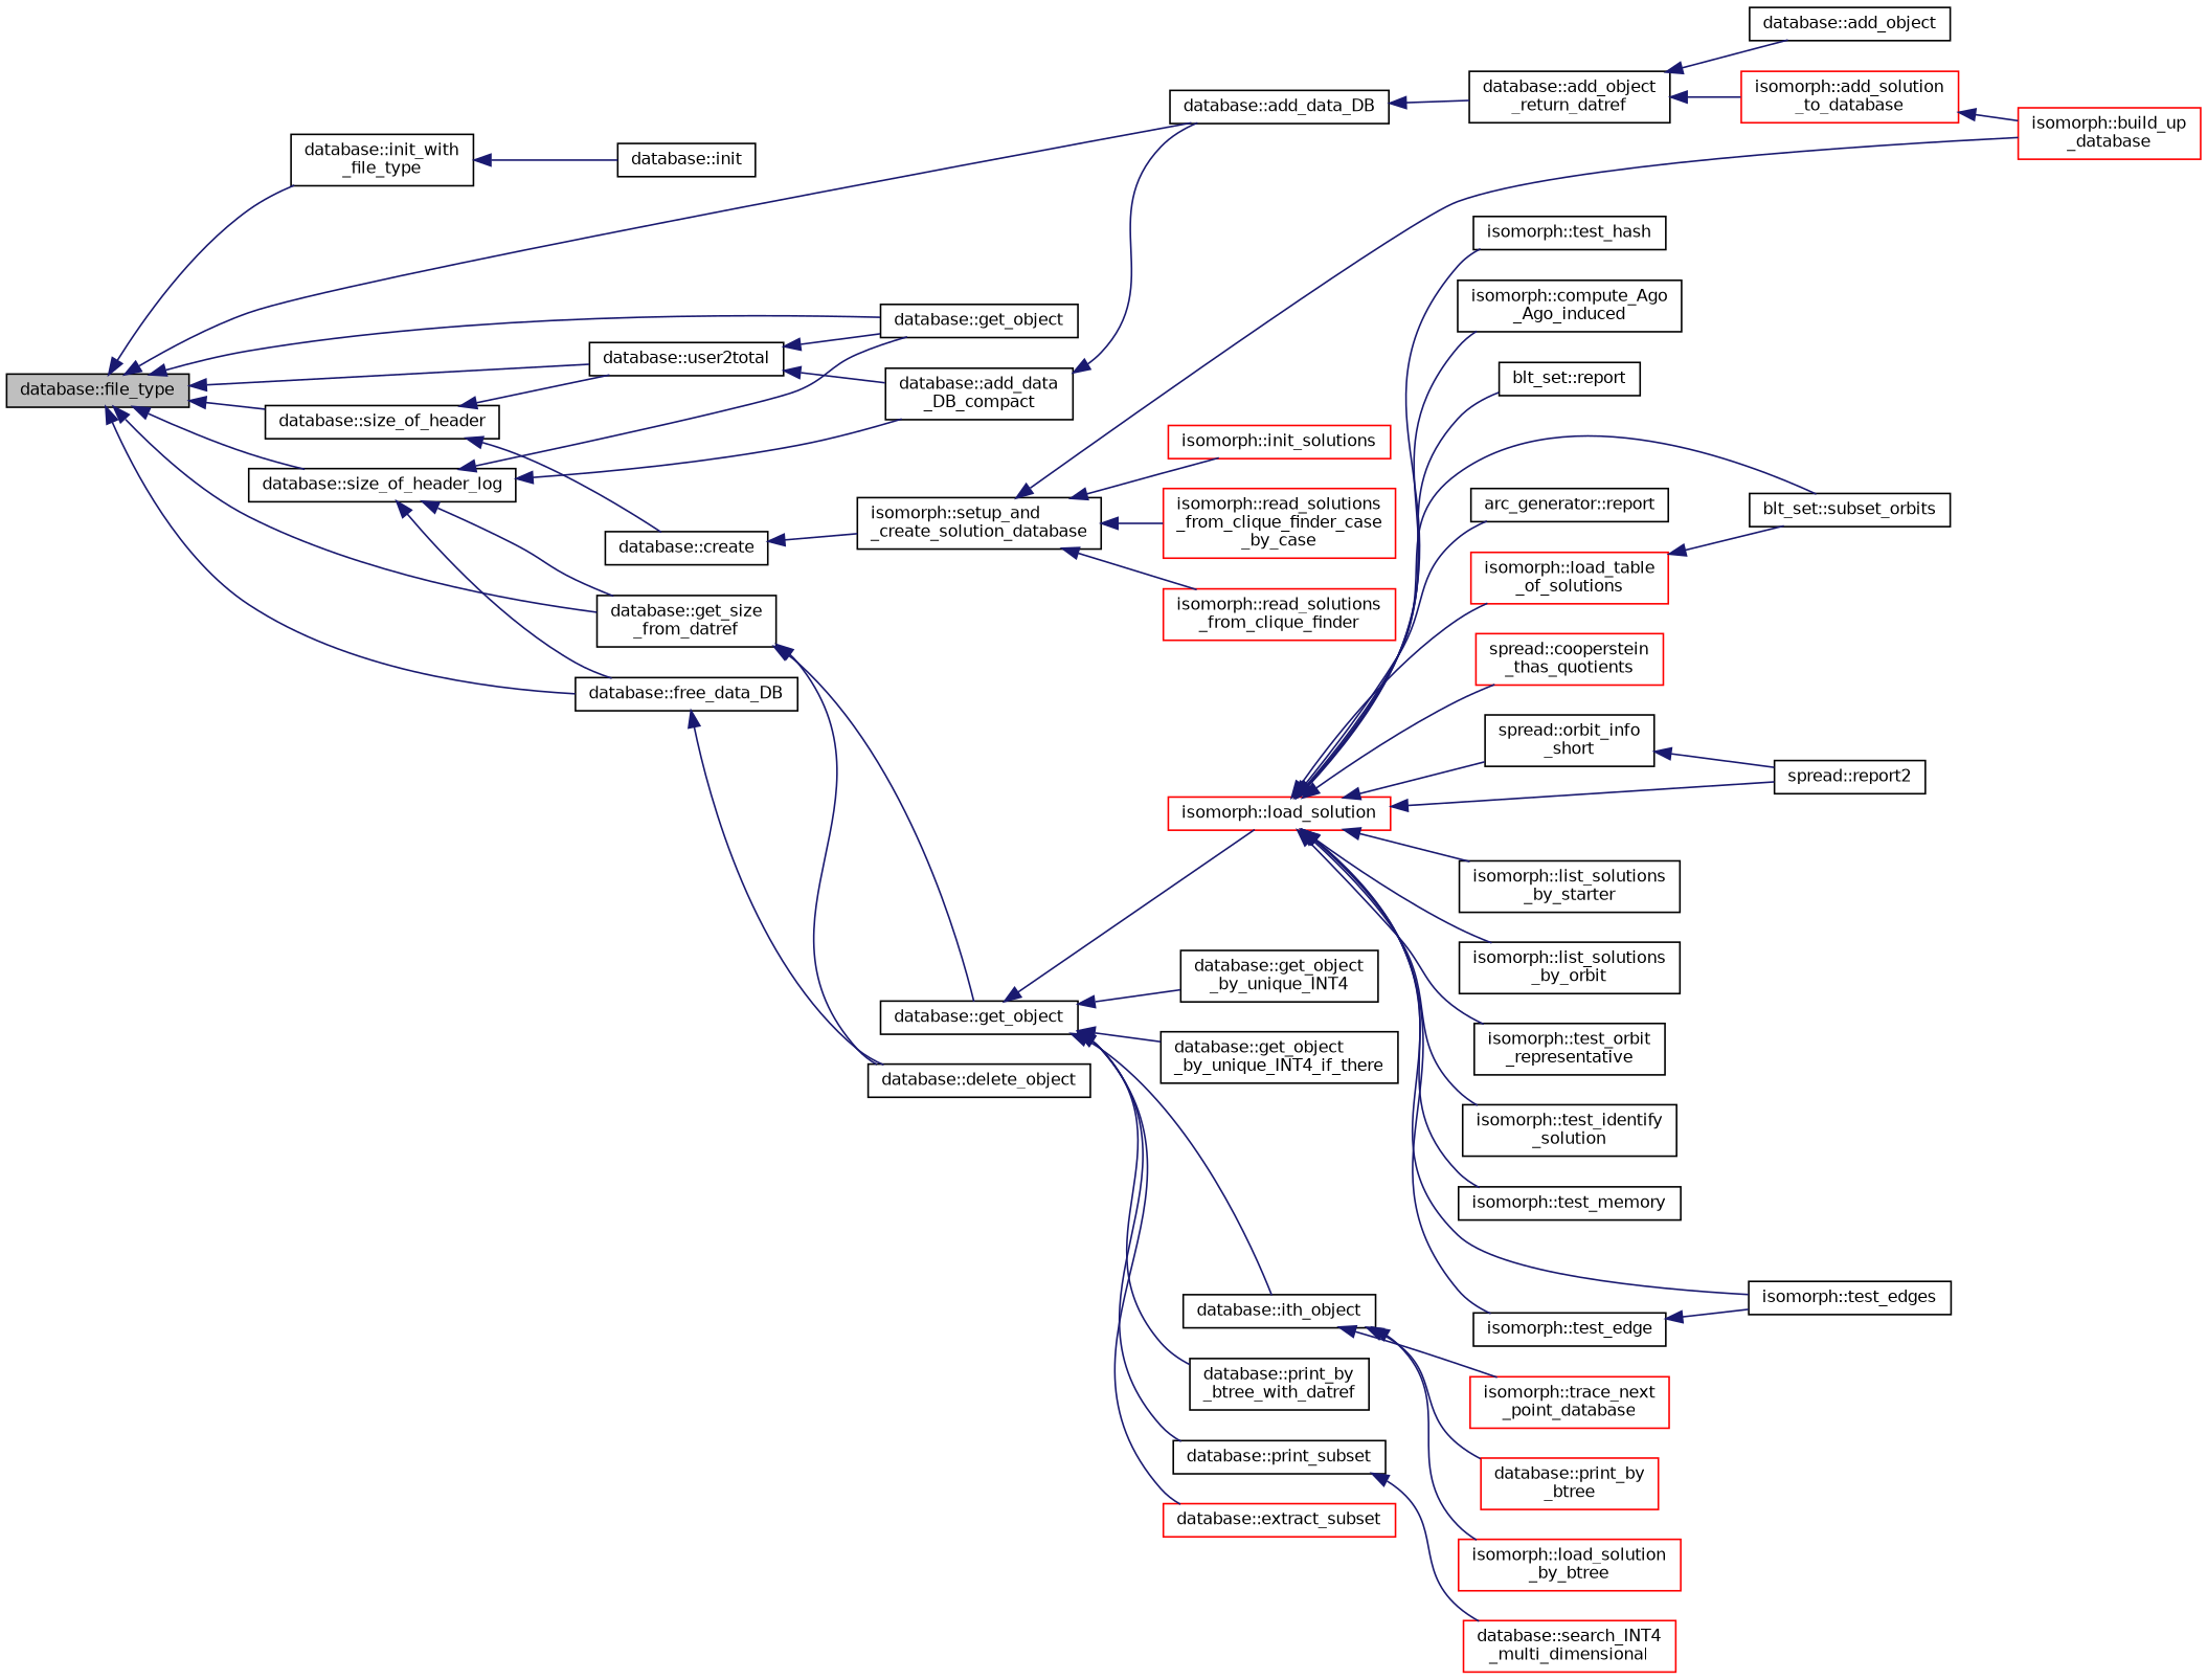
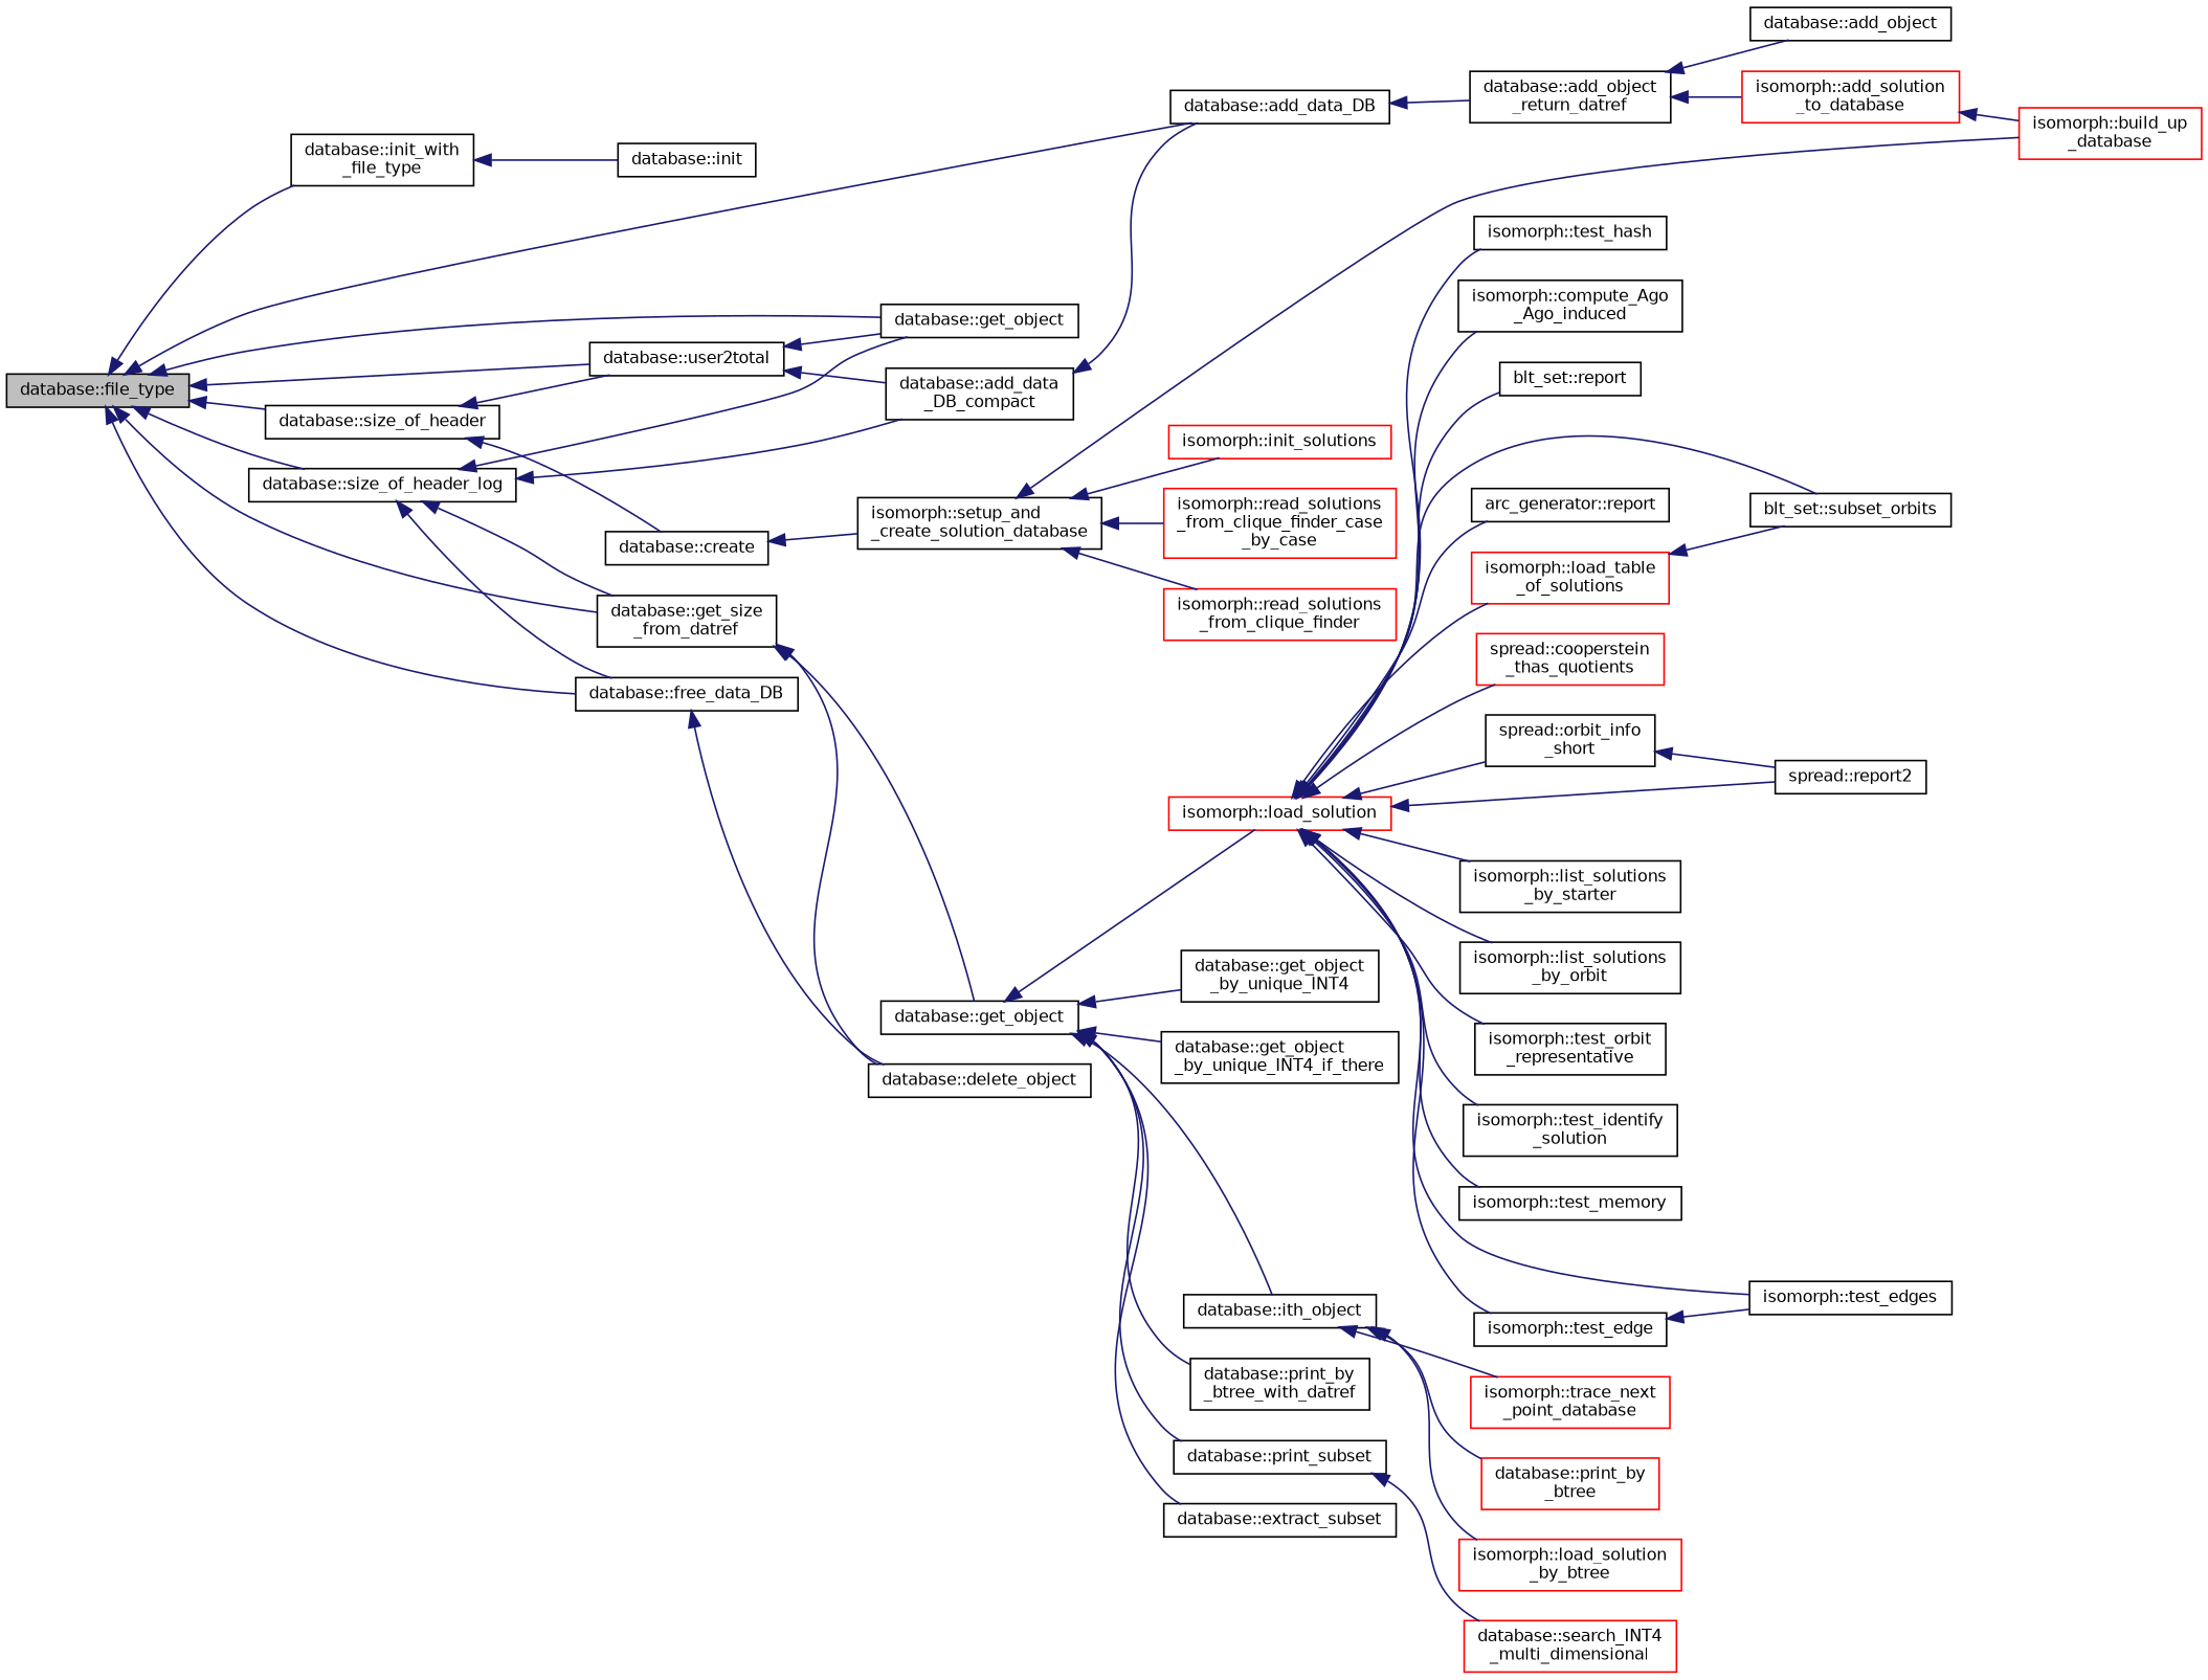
  digraph {
    rankdir=LR
    node [color=black fillcolor=white fontname=Helvetica fontsize=10 shape=record style=filled]
    edge [color=midnightblue dir=back fontname=Helvetica fontsize=10 labelfontname=Helvetica labelfontsize=10 style=solid]
    n1 [fillcolor=grey75 fontcolor=black height=0.2 label="database::file_type" width=0.4]
    n2 [height=0.2 label="database::init_with\l_file_type" width=0.4]
    n3 [height=0.2 label="database::user2total" width=0.4]
    n4 [height=0.2 label="database::get_object" width=0.4]
    n5 [height=0.2 label="database::add_data_DB" width=0.4]
    n6 [height=0.2 label="database::size_of_header" width=0.4]
    n7 [height=0.2 label="database::size_of_header_log" width=0.4]
    n8 [height=0.2 label="database::get_size\l_from_datref" width=0.4]
    n9 [height=0.2 label="database::free_data_DB" width=0.4]
    n10 [height=0.2 label="database::init" width=0.4]
    n11 [height=0.2 label="database::add_data\l_DB_compact" width=0.4]
    n12 [height=0.2 label="database::add_object\l_return_datref" width=0.4]
    n13 [height=0.2 label="database::create" width=0.4]
    n14 [height=0.2 label="database::delete_object" width=0.4]
    n15 [height=0.2 label="database::get_object" width=0.4]
    n16 [height=0.2 label="database::add_object" width=0.4]
    n17 [color=red height=0.2 label="isomorph::add_solution\l_to_database" width=0.4]
    n18 [color=red height=0.2 label="isomorph::build_up\l_database" width=0.4]
    n19 [height=0.2 label="isomorph::setup_and\l_create_solution_database" width=0.4]
    n20 [color=red height=0.2 label="isomorph::init_solutions" width=0.4]
    n21 [color=red height=0.2 label="isomorph::read_solutions\l_from_clique_finder_case\l_by_case" width=0.4]
    n22 [color=red height=0.2 label="isomorph::read_solutions\l_from_clique_finder" width=0.4]
    n23 [height=0.2 label="database::get_object\l_by_unique_INT4" width=0.4]
    n24 [height=0.2 label="database::get_object\l_by_unique_INT4_if_there" width=0.4]
    n25 [height=0.2 label="database::ith_object" width=0.4]
    n26 [height=0.2 label="database::print_by\l_btree_with_datref" width=0.4]
    n27 [height=0.2 label="database::print_subset" width=0.4]
-   n28 [color=red height=0.2 label="database::extract_subset" width=0.4]
+   n28 [height=0.2 label="database::extract_subset" width=0.4]
    n29 [color=red height=0.2 label="isomorph::load_solution" width=0.4]
    n30 [color=red height=0.2 label="database::print_by\l_btree" width=0.4]
    n31 [color=red height=0.2 label="isomorph::load_solution\l_by_btree" width=0.4]
    n32 [color=red height=0.2 label="isomorph::trace_next\l_point_database" width=0.4]
    n33 [color=red height=0.2 label="database::search_INT4\l_multi_dimensional" width=0.4]
    n34 [height=0.2 label="blt_set::report" width=0.4]
    n35 [height=0.2 label="blt_set::subset_orbits" width=0.4]
    n36 [height=0.2 label="arc_generator::report" width=0.4]
    n37 [height=0.2 label="spread::report2" width=0.4]
    n38 [color=red height=0.2 label="spread::cooperstein\l_thas_quotients" width=0.4]
    n39 [height=0.2 label="spread::orbit_info\l_short" width=0.4]
    n40 [color=red height=0.2 label="isomorph::load_table\l_of_solutions" width=0.4]
    n41 [height=0.2 label="isomorph::list_solutions\l_by_starter" width=0.4]
    n42 [height=0.2 label="isomorph::list_solutions\l_by_orbit" width=0.4]
    n43 [height=0.2 label="isomorph::test_orbit\l_representative" width=0.4]
    n44 [height=0.2 label="isomorph::test_identify\l_solution" width=0.4]
    n45 [height=0.2 label="isomorph::test_memory" width=0.4]
    n46 [height=0.2 label="isomorph::test_edges" width=0.4]
    n47 [height=0.2 label="isomorph::test_edge" width=0.4]
    n48 [height=0.2 label="isomorph::test_hash" width=0.4]
    n49 [height=0.2 label="isomorph::compute_Ago\l_Ago_induced" width=0.4]
    n1 -> n2
    n1 -> n3
    n1 -> n4
    n1 -> n5
    n1 -> n6
    n1 -> n7
    n1 -> n8
    n1 -> n9
    n2 -> n10
    n3 -> n4
    n3 -> n11
    n5 -> n12
    n6 -> n3
    n6 -> n13
    n7 -> n4
    n7 -> n8
    n7 -> n9
    n7 -> n11
    n8 -> n14
    n8 -> n15
    n9 -> n14
    n11 -> n5
    n12 -> n16
    n12 -> n17
    n13 -> n19
    n15 -> n23
    n15 -> n24
    n15 -> n25
    n15 -> n26
    n15 -> n27
    n15 -> n28
    n15 -> n29
    n17 -> n18
    n19 -> n18
    n19 -> n20
    n19 -> n21
    n19 -> n22
    n25 -> n30
    n25 -> n31
    n25 -> n32
    n27 -> n33
    n29 -> n34
    n29 -> n35
    n29 -> n36
    n29 -> n37
    n29 -> n38
    n29 -> n39
    n29 -> n40
    n29 -> n41
    n29 -> n42
    n29 -> n43
    n29 -> n44
    n29 -> n45
    n29 -> n46
    n29 -> n47
    n29 -> n48
    n29 -> n49
    n39 -> n37
    n40 -> n35
    n47 -> n46
  }
